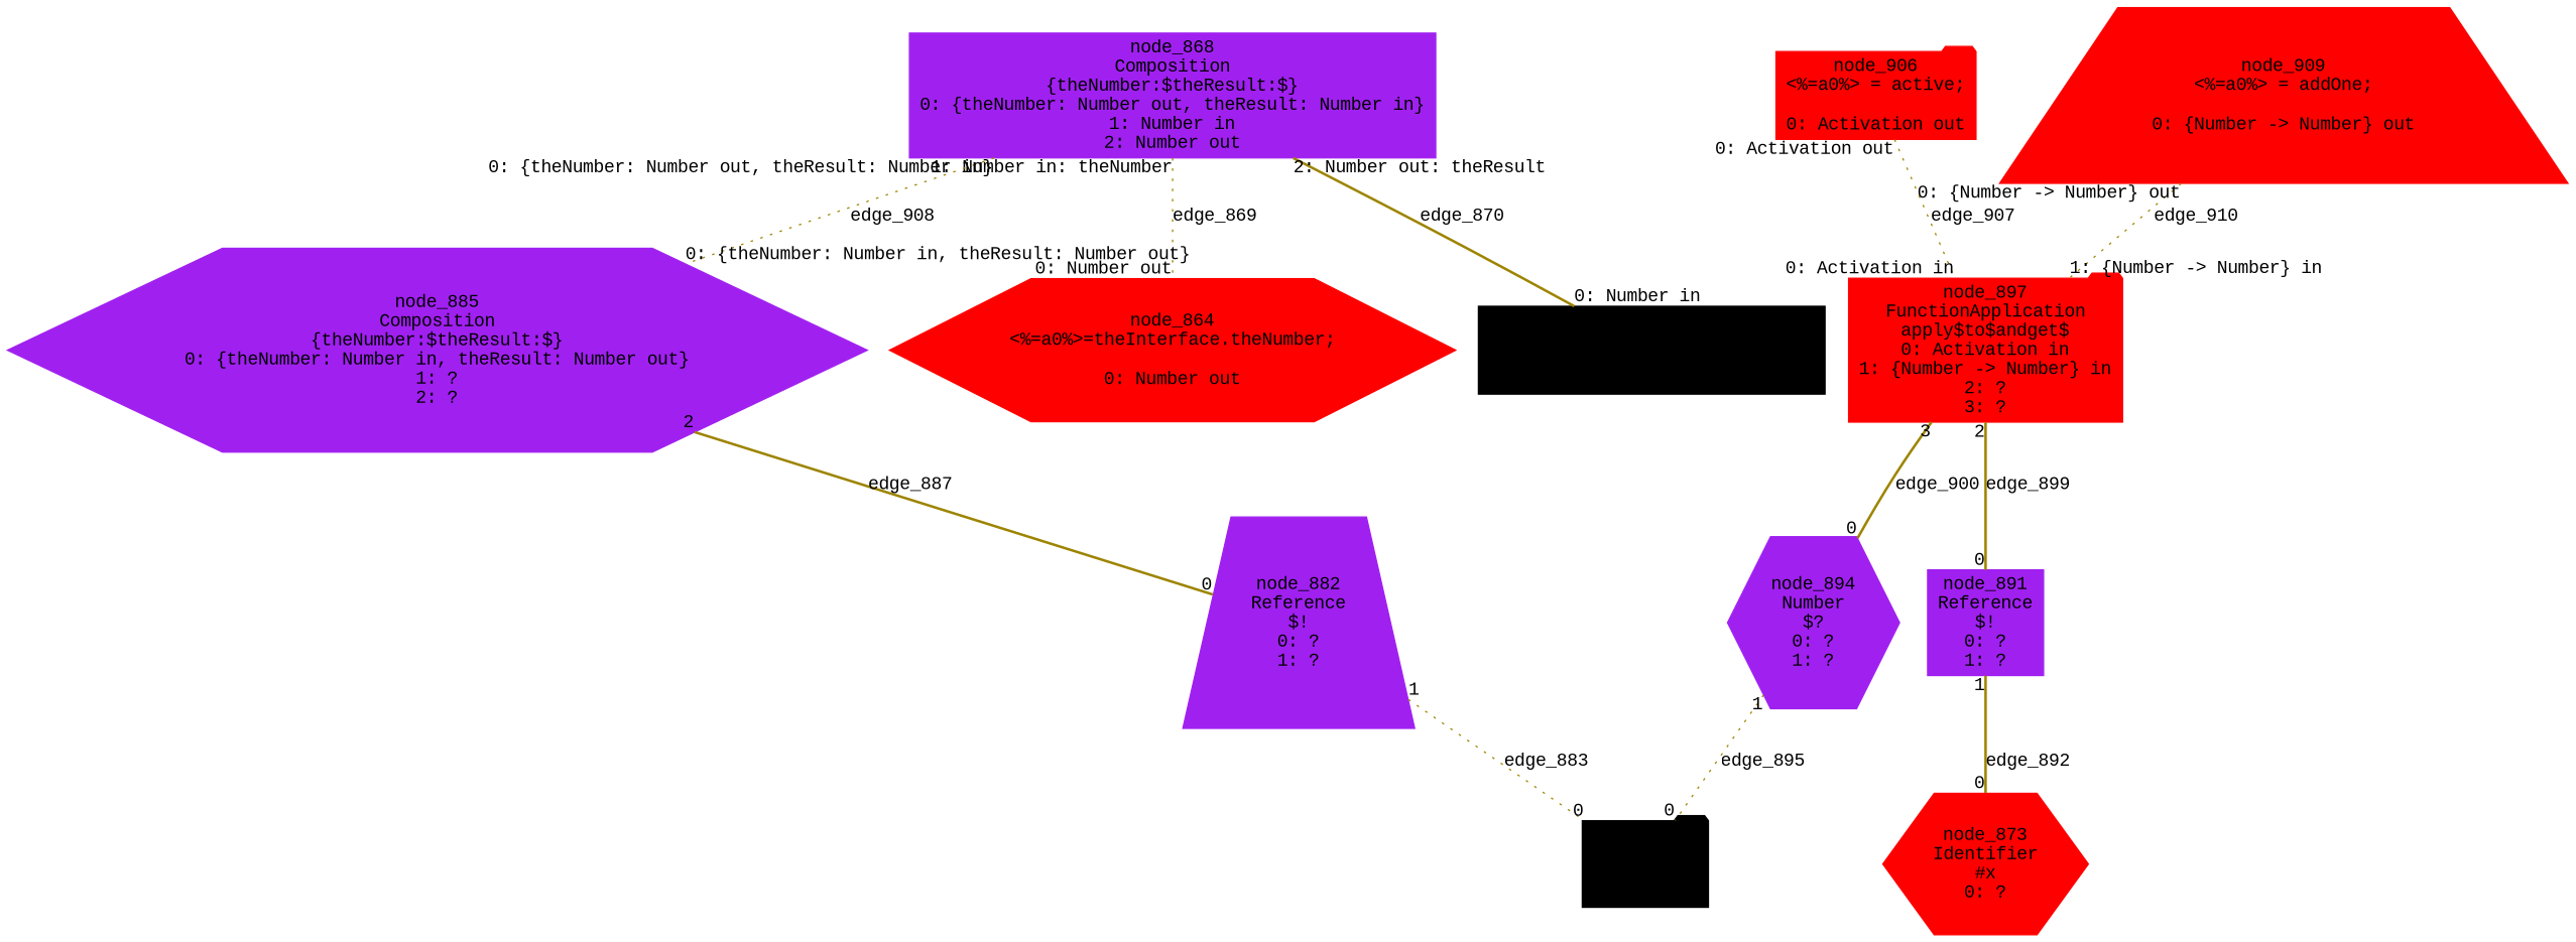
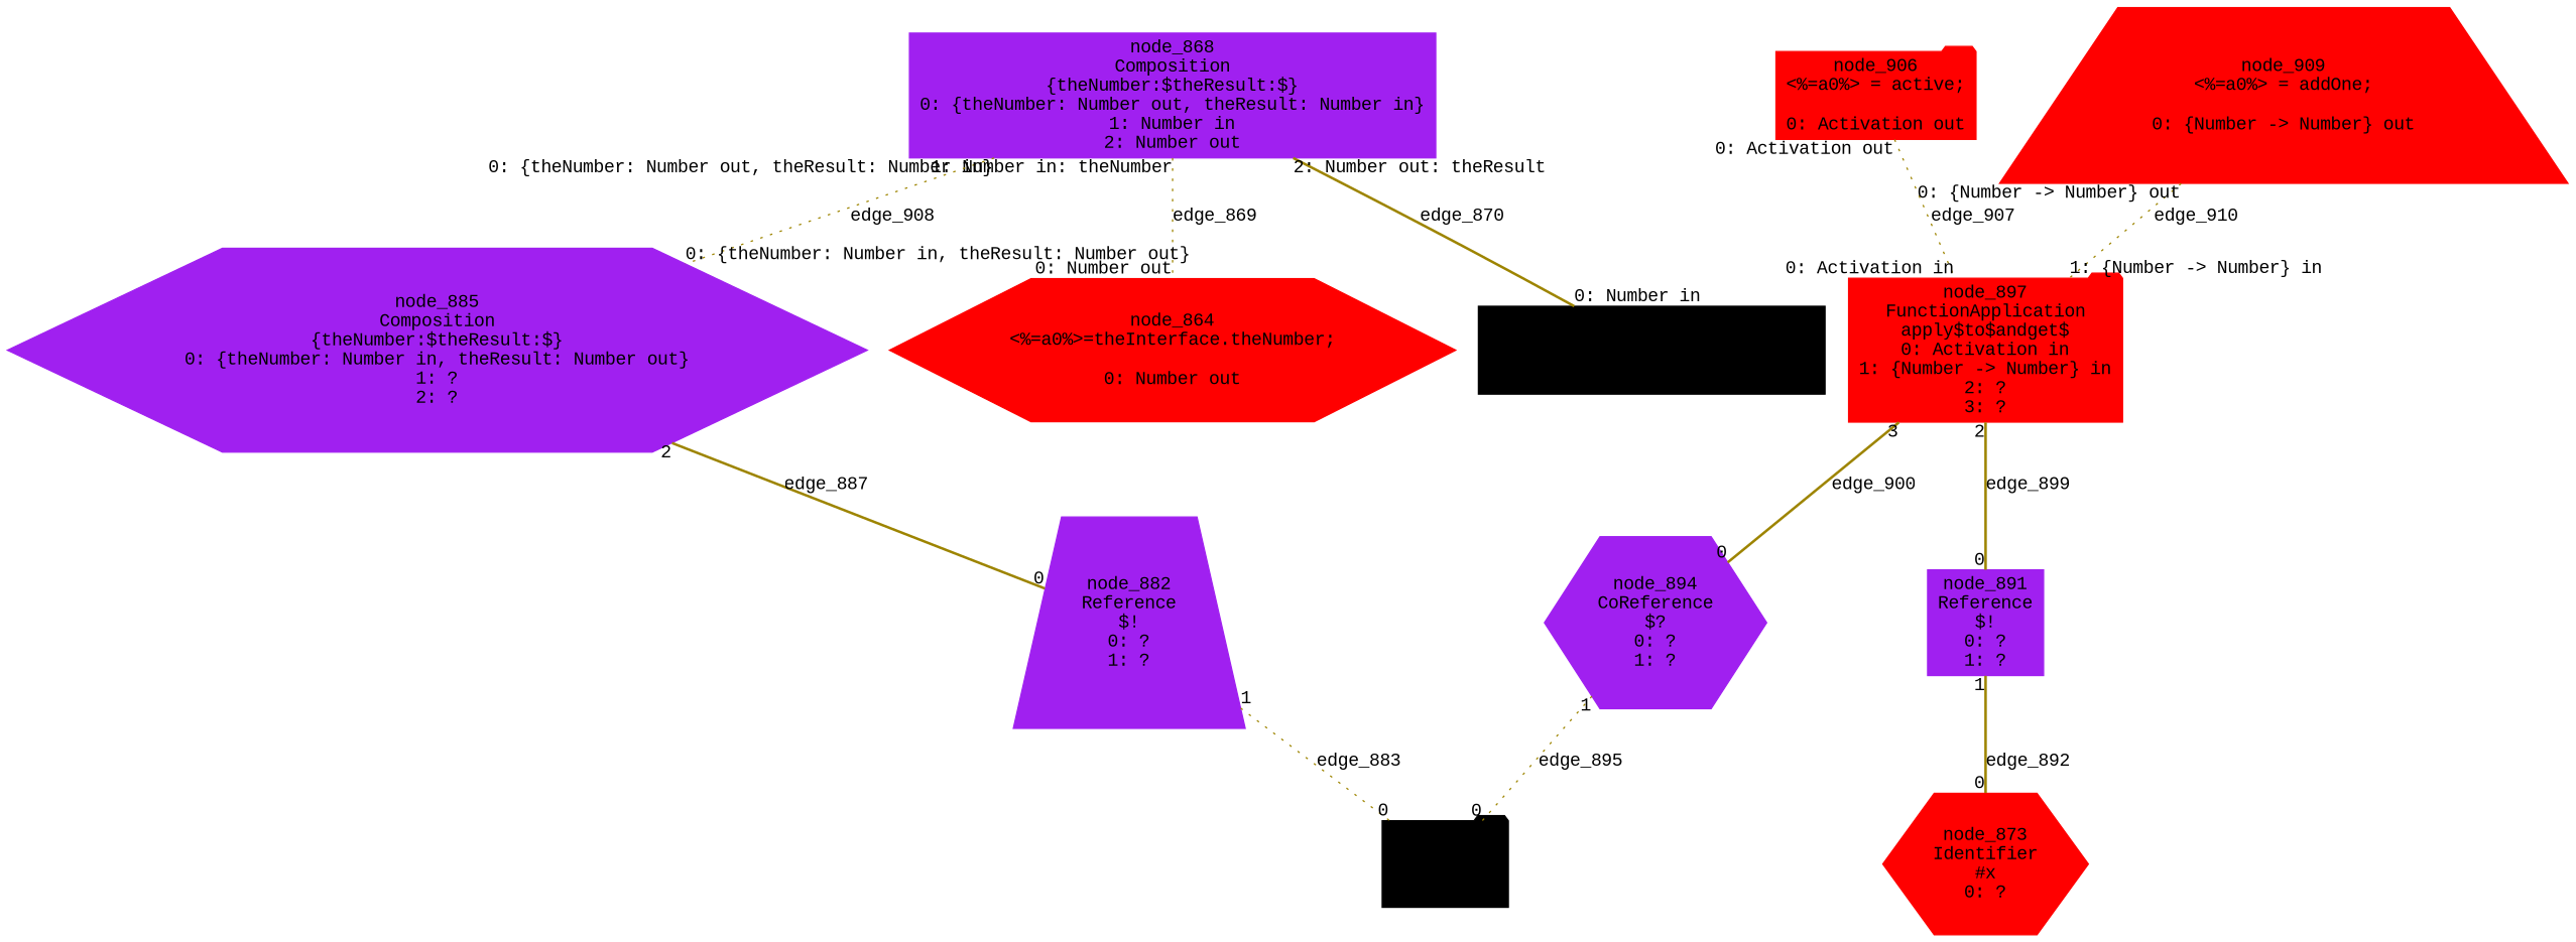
  digraph {
    fontname="Liberation Mono"
    node [color=red fontname="Liberation Mono" shape=hexagon style=filled]
    edge [arrowHead=none arrowsize=1 color="#9d8400" dir=none fontname="Liberation Mono" headlabel=0 style=dotted taillabel=1]
    n1 [label="node_864\n<%=a0%>=theInterface.theNumber;\n\n0: Number out"]
    n2 [color=black label="node_866\ntheInterface.theResult=<%=a0%>;\n\n0: Number in" shape=box]
    n3 [color=purple label="node_868\nComposition\n{theNumber:$theResult:$}\n0: {theNumber: Number out, theResult: Number in}\n1: Number in\n2: Number out" shape=box]
    n4 [color=purple label="node_885\nComposition\n{theNumber:$theResult:$}\n0: {theNumber: Number in, theResult: Number out}\n1: ?\n2: ?"]
    n5 [color=purple label="node_882\nReference\n$!\n0: ?\n1: ?" shape=trapezium]
    n6 [label="node_873\nIdentifier\n#x\n0: ?"]
    n7 [color=black label="node_879\nIdentifier\n#y\n0: ?" shape=folder]
    n8 [color=purple label="node_891\nReference\n$!\n0: ?\n1: ?" shape=box]
-   n9 [color=purple label="node_894\nNumber\n$?\n0: ?\n1: ?"]
+   n9 [color=purple label="node_894\nCoReference\n$?\n0: ?\n1: ?"]
    n10 [label="node_897\nFunctionApplication\napply$to$andget$\n0: Activation in\n1: {Number -> Number} in\n2: ?\n3: ?" shape=folder]
    n11 [label="node_906\n<%=a0%> = active;\n\n0: Activation out" shape=folder]
    n12 [label="node_909\n<%=a0%> = addOne;\n\n0: {Number -> Number} out" shape=trapezium]
    n3 -> n1 [headlabel="0: Number out" label=edge_869 taillabel="1: Number in: theNumber"]
    n3 -> n2 [headlabel="0: Number in" label=edge_870 style=bold taillabel="2: Number out: theResult"]
    n3 -> n4 [headlabel="0: {theNumber: Number in, theResult: Number out}" label=edge_908 taillabel="0: {theNumber: Number out, theResult: Number in}"]
    n4 -> n5 [label=edge_887 style=bold taillabel=2]
    n5 -> n7 [label=edge_883]
    n8 -> n6 [label=edge_892 style=bold]
    n9 -> n7 [label=edge_895]
    n10 -> n8 [label=edge_899 style=bold taillabel=2]
    n10 -> n9 [label=edge_900 style=bold taillabel=3]
    n11 -> n10 [headlabel="0: Activation in" label=edge_907 taillabel="0: Activation out"]
    n12 -> n10 [headlabel="1: {Number -> Number} in" label=edge_910 taillabel="0: {Number -> Number} out"]
  }
